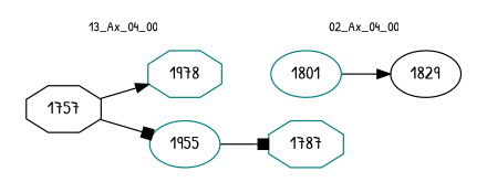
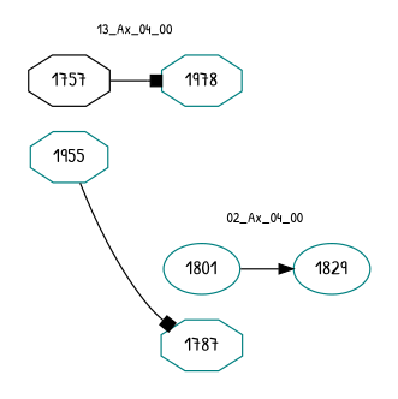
  digraph {
    fontname="Patrick Hand"
    rankdir=LR
    node [color=teal fontname="Patrick Hand" shape=octagon]
    edge [arrowhead=normal color=black fontname="Patrick Hand"]
    n1 [label=1801 shape=ellipse]
    n2 [label=1787]
-   n3 [color=black label=1829 shape=ellipse]
+   n3 [label=1829 shape=ellipse]
    n4 [color=black label=1757]
-   n5 [label=1955 shape=ellipse]
+   n5 [label=1955]
    n6 [label=1978]
    subgraph cluster_1 {
      color=white
      fontsize=10
      label="02_Ax_04_00"
      n1
      n2
      n3
    }
    subgraph cluster_2 {
      color=white
      fontsize=10
      label="13_Ax_04_00"
      n4
      n5
      n6
    }
    n1 -> n3
-   n4 -> n5 [arrowhead=box]
-   n4 -> n6
+   n4 -> n6 [arrowhead=box]
    n5 -> n2 [arrowhead=box]
  }
